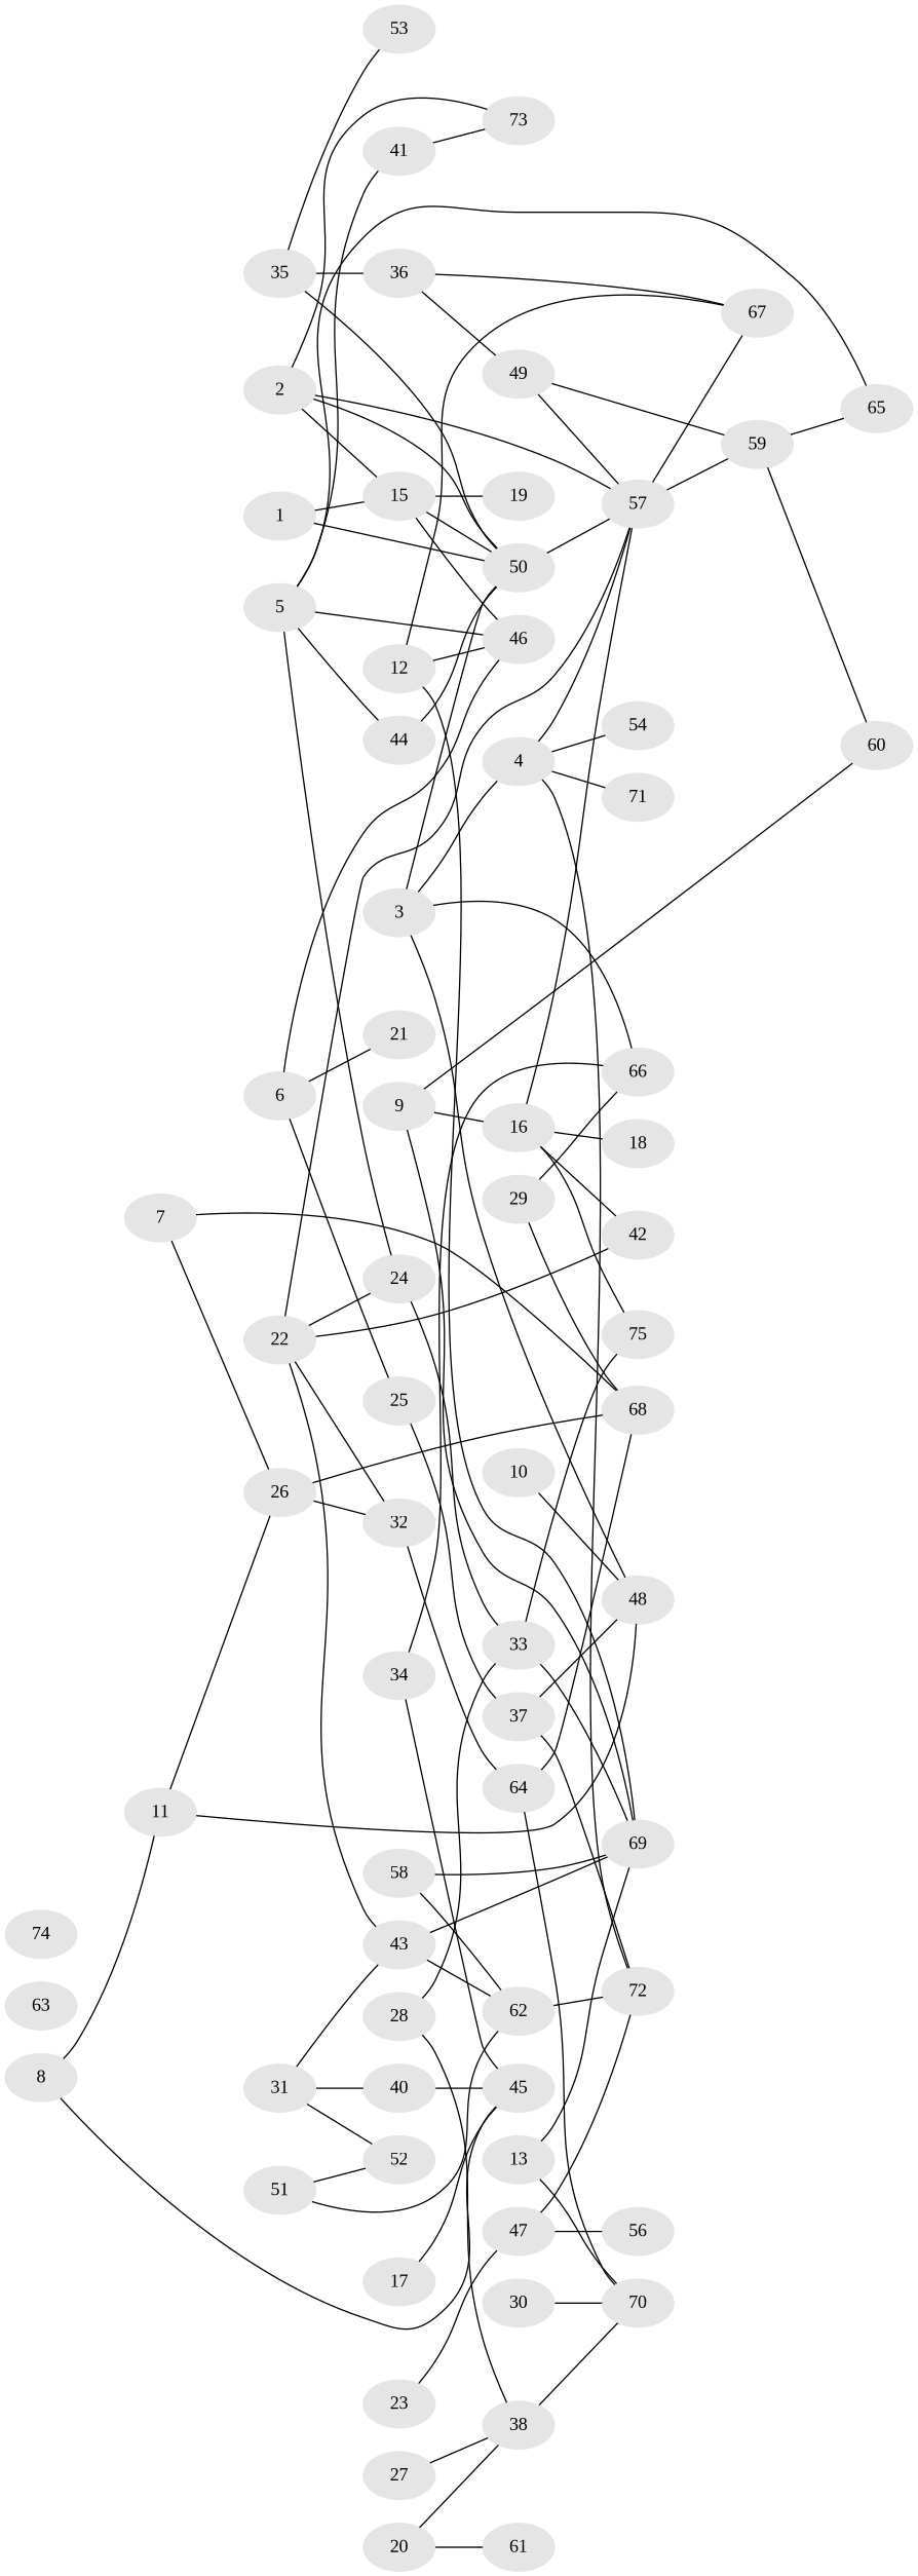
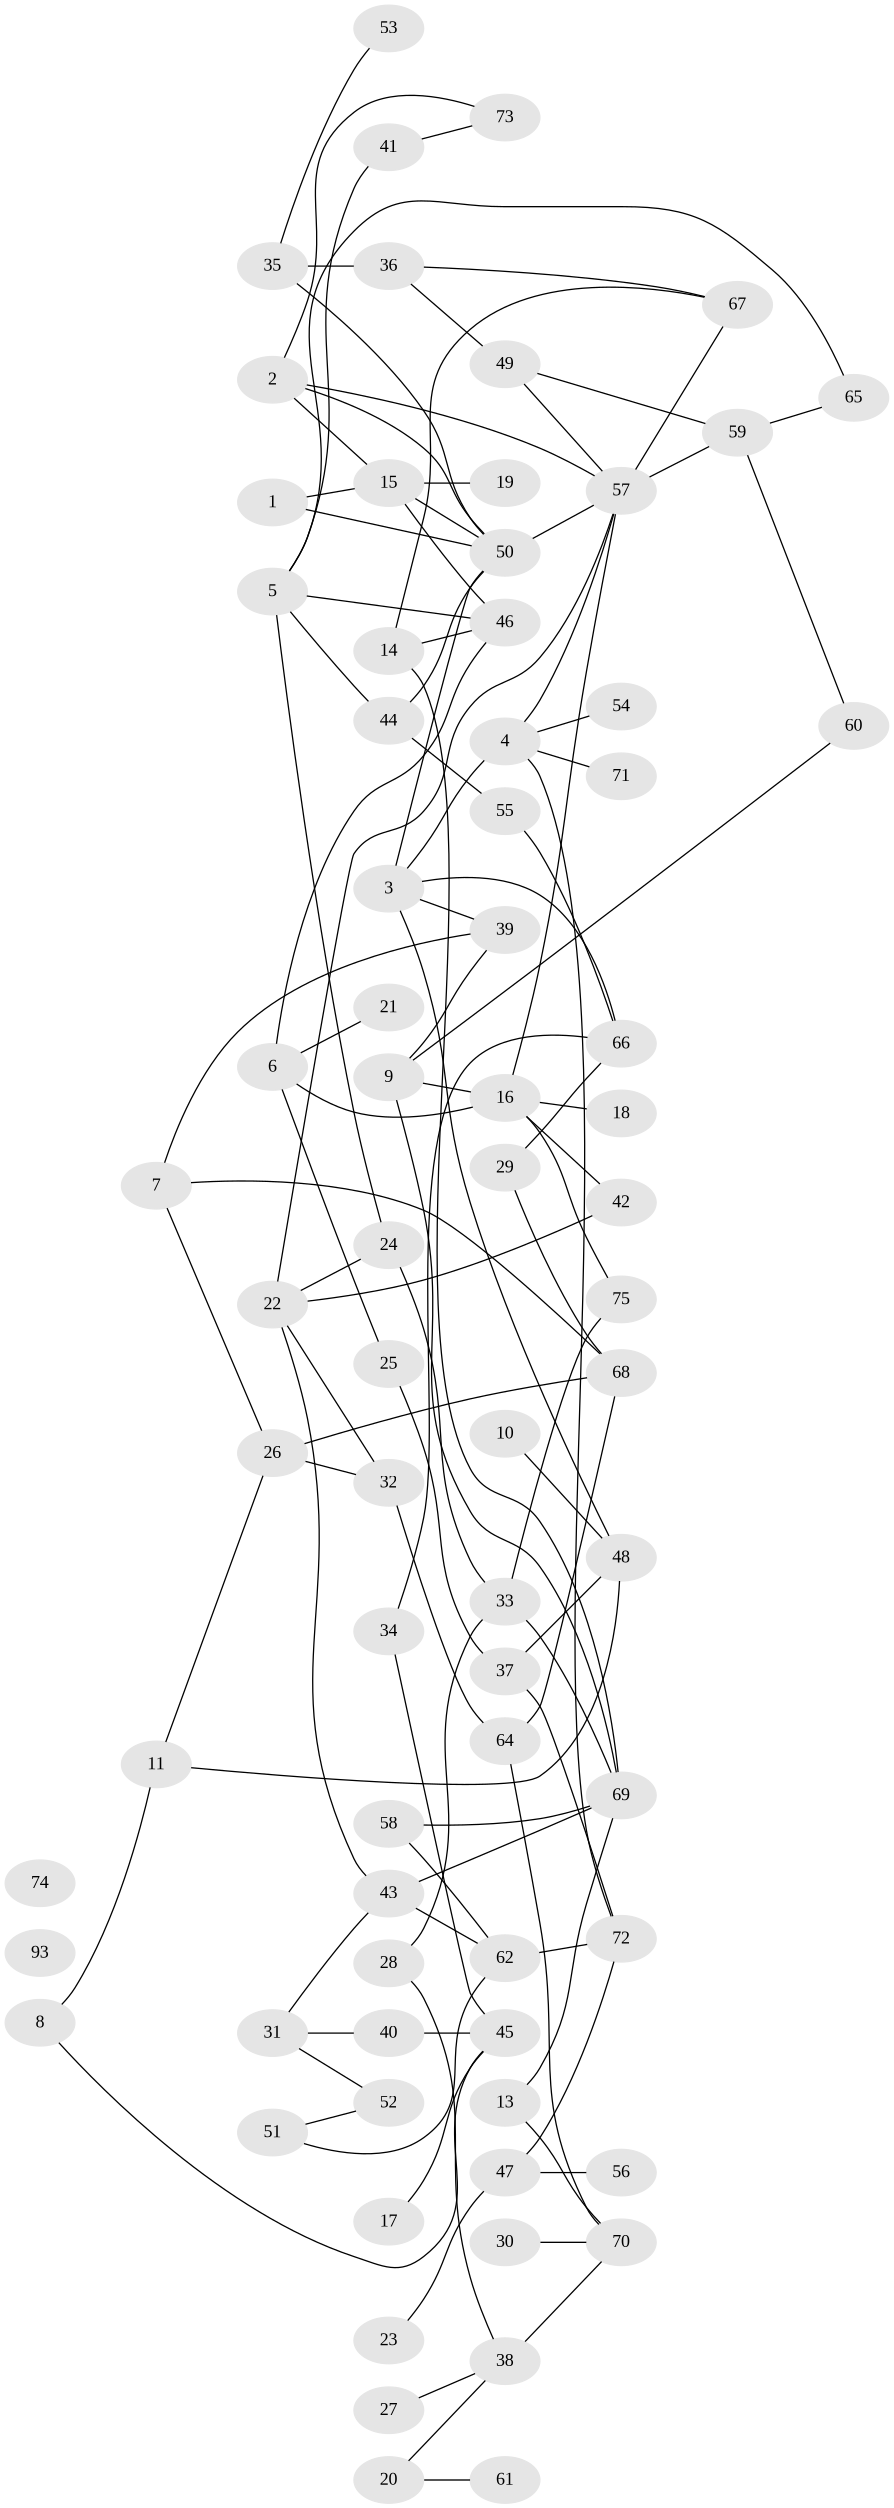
  graph {
    fontname="Liberation Serif"
    rankdir=LR
    node [color=gray90 fontname="Liberation Serif" style=filled]
    edge [fontname="Liberation Serif"]
    1
    15
    50
    46
    19
    57
    2
    73
    67
    59
    3
    4
+   39
    48
    66
    54
    71
    72
    5
    24
    41
    44
    65
    33
+   55
    6
    16
    21
    25
    18
    42
    75
    37
    7
    26
    68
    32
    8
    11
    45
    9
    60
    69
    10
    13
    70
-   14 [label=12]
+   14
    17
    20
    38
    61
    22
    43
    62
    23
    47
    56
    64
    27
    28
    29
    30
    31
    40
    52
    34
    35
    36
    53
    49
    51
    58
-   63
+   63 [label=93]
    74
    1 -- 15
    1 -- 50
    15 -- 50
    15 -- 46
    15 -- 19
    50 -- 57
    57 -- 67
    57 -- 59
    2 -- 15
    2 -- 50
    2 -- 57
    2 -- 73
    59 -- 65
    59 -- 60
    3 -- 50
    3 -- 4
+   3 -- 39
    3 -- 48
    3 -- 66
    4 -- 57
    4 -- 54
    4 -- 71
    4 -- 72
    5 -- 46
    5 -- 24
    5 -- 41
    5 -- 44
    5 -- 65
    24 -- 33
    41 -- 73
    44 -- 50
+   44 -- 55
    33 -- 75
    33 -- 69
+   55 -- 66
    6 -- 46
+   6 -- 16
    6 -- 21
    6 -- 25
    16 -- 57
    16 -- 18
    16 -- 42
    16 -- 75
    25 -- 37
    37 -- 48
    37 -- 72
+   7 -- 39
    7 -- 26
    7 -- 68
    26 -- 68
    26 -- 32
    32 -- 64
    8 -- 11
    8 -- 45
    11 -- 48
    11 -- 26
+   9 -- 39
    9 -- 16
    9 -- 60
    9 -- 69
    10 -- 48
    13 -- 69
    13 -- 70
    14 -- 46
    14 -- 67
    14 -- 69
    17 -- 45
    20 -- 38
    20 -- 61
    38 -- 70
    22 -- 57
    22 -- 24
    22 -- 42
    22 -- 32
    22 -- 43
    43 -- 69
    43 -- 62
    62 -- 72
    23 -- 47
    47 -- 72
    47 -- 56
    64 -- 68
    64 -- 70
    27 -- 38
    28 -- 33
    28 -- 38
    29 -- 66
    29 -- 68
    30 -- 70
    31 -- 43
    31 -- 40
    31 -- 52
    40 -- 45
    34 -- 66
    34 -- 45
    35 -- 50
    35 -- 36
    35 -- 53
    36 -- 67
    36 -- 49
    49 -- 57
    49 -- 59
    51 -- 62
    51 -- 52
    58 -- 69
    58 -- 62
  }
